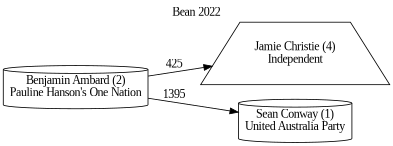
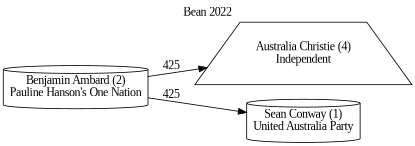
  digraph {
    fontname="Liberation Serif"
    label="Bean 2022"
    labelloc=t
    mclimit=10
    rankdir=LR
    node [fontname="Liberation Serif" shape=cylinder]
    edge [fontname="Liberation Serif"]
-   n1 [label="Jamie Christie (4)\nIndependent" shape=trapezium]
+   n1 [label="Australia Christie (4)\nIndependent" shape=trapezium]
    n2 [label="Sean Conway (1)\nUnited Australia Party"]
    n3 [label="Benjamin Ambard (2)\nPauline Hanson's One Nation"]
    n3 -> n1 [label=425]
-   n3 -> n2 [label=1395]
+   n3 -> n2 [label=425]
  }
